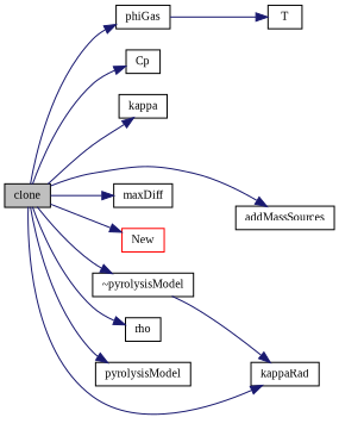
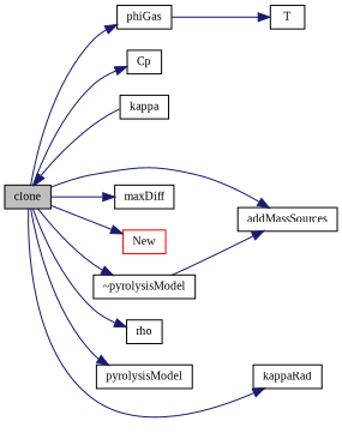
  digraph {
    fontname="Liberation Serif"
    rankdir=LR
    node [color=black fontname="Liberation Serif" fontsize=10 shape=record]
    edge [color=midnightblue fontname="Liberation Serif" fontsize=10 labelfontname=FreeSans labelfontsize=10 style=solid]
    n1 [fillcolor=grey75 fontcolor=black height=0.2 label=clone style=filled width=0.4]
    n2 [height=0.2 label=addMassSources width=0.4]
    n3 [height=0.2 label=Cp width=0.4]
    n4 [height=0.2 label=kappa width=0.4]
    n5 [height=0.2 label=kappaRad width=0.4]
    n6 [height=0.2 label=maxDiff width=0.4]
    n7 [color=red height=0.2 label=New width=0.4]
    n8 [height=0.2 label=phiGas width=0.4]
    n9 [height=0.2 label=rho width=0.4]
    n10 [height=0.2 label=pyrolysisModel width=0.4]
    n11 [height=0.2 label="~pyrolysisModel" width=0.4]
    n12 [height=0.2 label=T width=0.4]
    n1 -> n2
    n1 -> n3
-   n1 -> n4
+   n4 -> n1
    n1 -> n5
    n1 -> n6
    n1 -> n7
    n1 -> n8
    n1 -> n9
    n1 -> n10
    n1 -> n11
    n8 -> n12
-   n11 -> n5
+   n11 -> n2
  }
